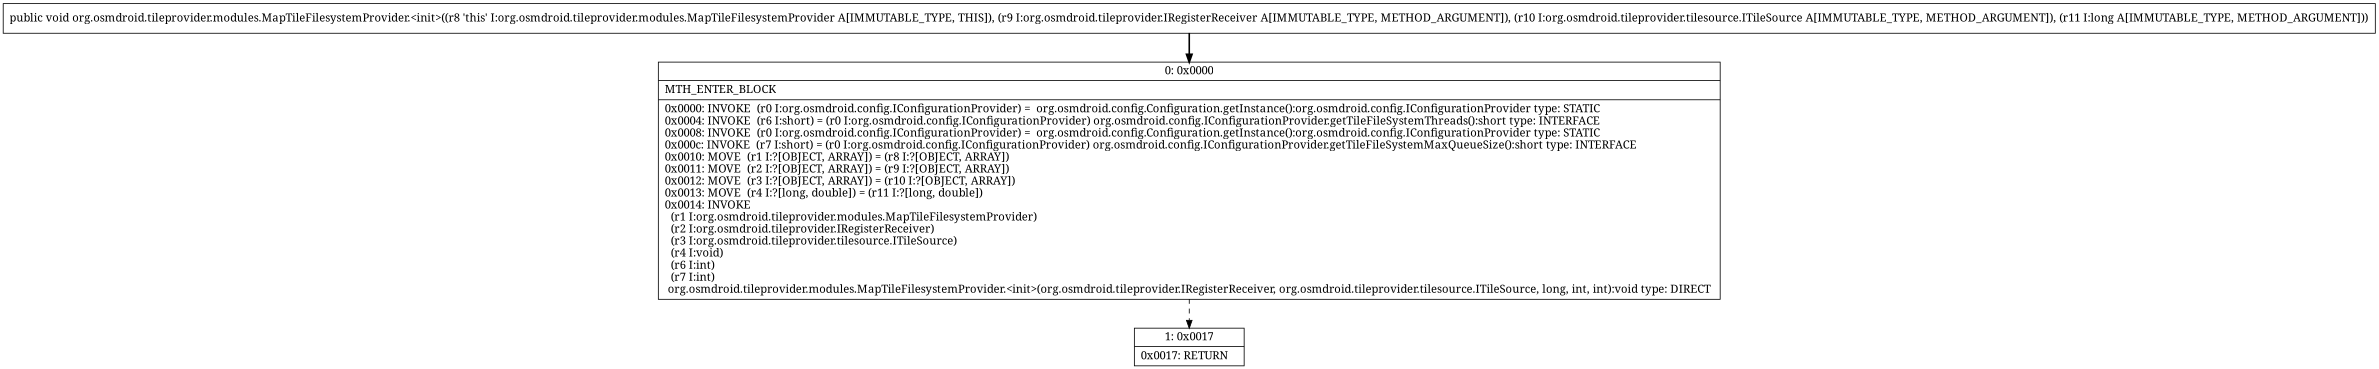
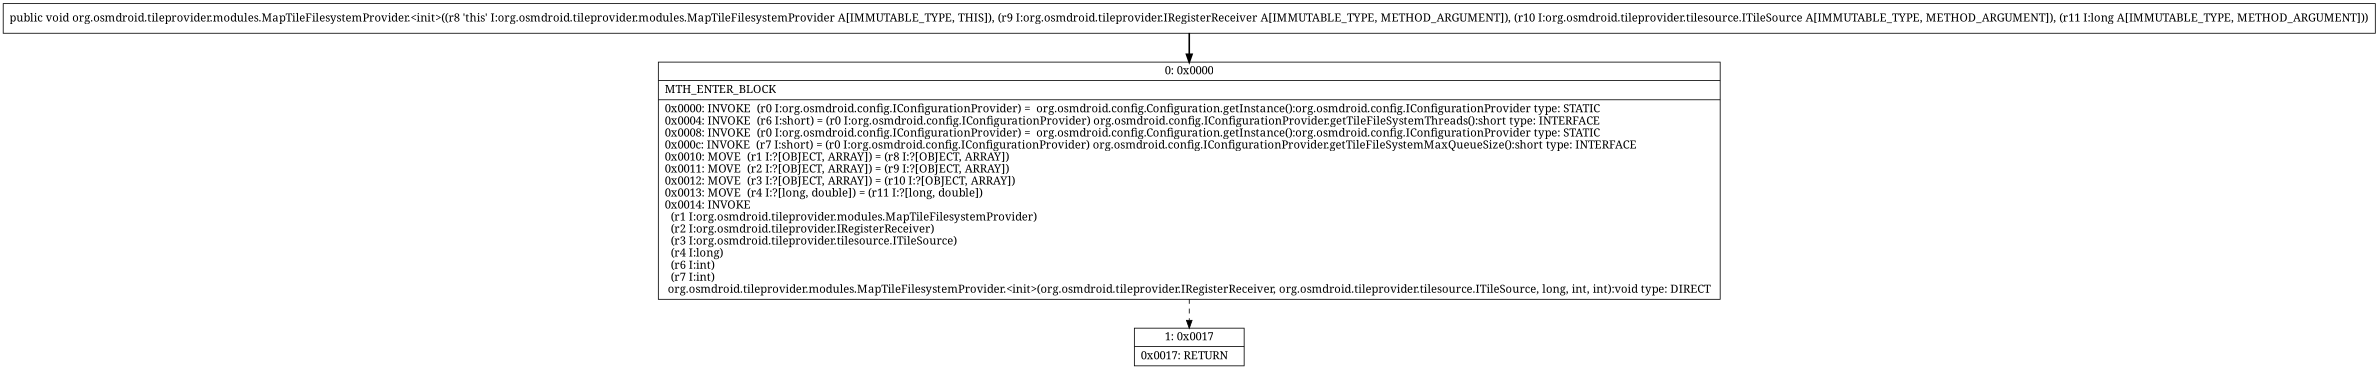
  digraph {
    fontname="Noto Serif"
    node [shape=record fontname="Noto Serif"]
    edge [fontname="Noto Serif"]
-   n1 [label="{0\:\ 0x0000|MTH_ENTER_BLOCK\l|0x0000: INVOKE  (r0 I:org.osmdroid.config.IConfigurationProvider) =  org.osmdroid.config.Configuration.getInstance():org.osmdroid.config.IConfigurationProvider type: STATIC \l0x0004: INVOKE  (r6 I:short) = (r0 I:org.osmdroid.config.IConfigurationProvider) org.osmdroid.config.IConfigurationProvider.getTileFileSystemThreads():short type: INTERFACE \l0x0008: INVOKE  (r0 I:org.osmdroid.config.IConfigurationProvider) =  org.osmdroid.config.Configuration.getInstance():org.osmdroid.config.IConfigurationProvider type: STATIC \l0x000c: INVOKE  (r7 I:short) = (r0 I:org.osmdroid.config.IConfigurationProvider) org.osmdroid.config.IConfigurationProvider.getTileFileSystemMaxQueueSize():short type: INTERFACE \l0x0010: MOVE  (r1 I:?[OBJECT, ARRAY]) = (r8 I:?[OBJECT, ARRAY]) \l0x0011: MOVE  (r2 I:?[OBJECT, ARRAY]) = (r9 I:?[OBJECT, ARRAY]) \l0x0012: MOVE  (r3 I:?[OBJECT, ARRAY]) = (r10 I:?[OBJECT, ARRAY]) \l0x0013: MOVE  (r4 I:?[long, double]) = (r11 I:?[long, double]) \l0x0014: INVOKE  \l  (r1 I:org.osmdroid.tileprovider.modules.MapTileFilesystemProvider)\l  (r2 I:org.osmdroid.tileprovider.IRegisterReceiver)\l  (r3 I:org.osmdroid.tileprovider.tilesource.ITileSource)\l  (r4 I:void)\l  (r6 I:int)\l  (r7 I:int)\l org.osmdroid.tileprovider.modules.MapTileFilesystemProvider.\<init\>(org.osmdroid.tileprovider.IRegisterReceiver, org.osmdroid.tileprovider.tilesource.ITileSource, long, int, int):void type: DIRECT \l}"]
+   n1 [label="{0\:\ 0x0000|MTH_ENTER_BLOCK\l|0x0000: INVOKE  (r0 I:org.osmdroid.config.IConfigurationProvider) =  org.osmdroid.config.Configuration.getInstance():org.osmdroid.config.IConfigurationProvider type: STATIC \l0x0004: INVOKE  (r6 I:short) = (r0 I:org.osmdroid.config.IConfigurationProvider) org.osmdroid.config.IConfigurationProvider.getTileFileSystemThreads():short type: INTERFACE \l0x0008: INVOKE  (r0 I:org.osmdroid.config.IConfigurationProvider) =  org.osmdroid.config.Configuration.getInstance():org.osmdroid.config.IConfigurationProvider type: STATIC \l0x000c: INVOKE  (r7 I:short) = (r0 I:org.osmdroid.config.IConfigurationProvider) org.osmdroid.config.IConfigurationProvider.getTileFileSystemMaxQueueSize():short type: INTERFACE \l0x0010: MOVE  (r1 I:?[OBJECT, ARRAY]) = (r8 I:?[OBJECT, ARRAY]) \l0x0011: MOVE  (r2 I:?[OBJECT, ARRAY]) = (r9 I:?[OBJECT, ARRAY]) \l0x0012: MOVE  (r3 I:?[OBJECT, ARRAY]) = (r10 I:?[OBJECT, ARRAY]) \l0x0013: MOVE  (r4 I:?[long, double]) = (r11 I:?[long, double]) \l0x0014: INVOKE  \l  (r1 I:org.osmdroid.tileprovider.modules.MapTileFilesystemProvider)\l  (r2 I:org.osmdroid.tileprovider.IRegisterReceiver)\l  (r3 I:org.osmdroid.tileprovider.tilesource.ITileSource)\l  (r4 I:long)\l  (r6 I:int)\l  (r7 I:int)\l org.osmdroid.tileprovider.modules.MapTileFilesystemProvider.\<init\>(org.osmdroid.tileprovider.IRegisterReceiver, org.osmdroid.tileprovider.tilesource.ITileSource, long, int, int):void type: DIRECT \l}"]
    n2 [label="{1\:\ 0x0017|0x0017: RETURN   \l}"]
    n3 [label="{public void org.osmdroid.tileprovider.modules.MapTileFilesystemProvider.\<init\>((r8 'this' I:org.osmdroid.tileprovider.modules.MapTileFilesystemProvider A[IMMUTABLE_TYPE, THIS]), (r9 I:org.osmdroid.tileprovider.IRegisterReceiver A[IMMUTABLE_TYPE, METHOD_ARGUMENT]), (r10 I:org.osmdroid.tileprovider.tilesource.ITileSource A[IMMUTABLE_TYPE, METHOD_ARGUMENT]), (r11 I:long A[IMMUTABLE_TYPE, METHOD_ARGUMENT])) }"]
    n1 -> n2 [style=dashed]
    n3 -> n1 [style=bold]
  }
